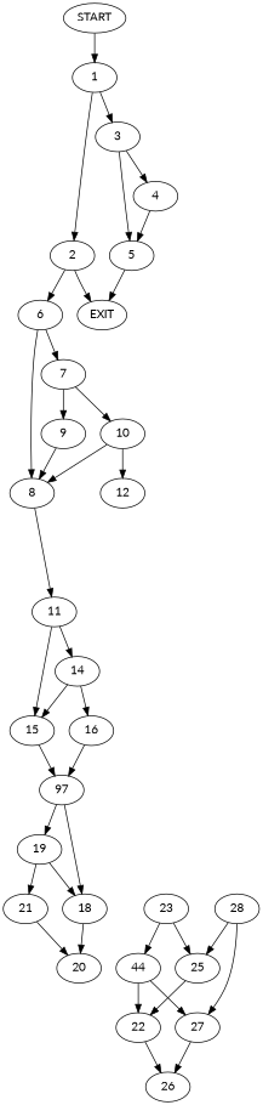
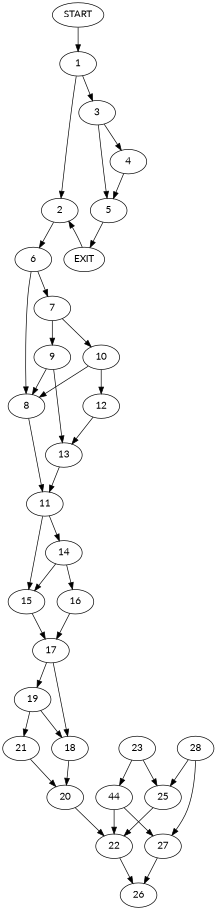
  digraph {
    fontname=Lato
    node [fontname=Lato]
    edge [fontname=Lato]
    n1 [label=START]
    1
    2
    3
    n5 [label=EXIT]
    6
    4
    5
    7
    8
    9
    10
    11
+   13
    12
    14
    15
    16
-   17 [label=97]
+   17
    18
    19
    20
    21
    22
    26
    n26 [label=44]
    23
    25
    27
    28
    n1 -> 1
    1 -> 2
    1 -> 3
-   2 -> n5
+   n5 -> 2
    2 -> 6
    3 -> 4
    3 -> 5
    6 -> 7
    6 -> 8
    4 -> 5
    5 -> n5
    7 -> 9
    7 -> 10
    8 -> 11
    9 -> 8
+   9 -> 13
    10 -> 8
    10 -> 12
    11 -> 14
    11 -> 15
+   13 -> 11
+   12 -> 13
    14 -> 15
    14 -> 16
    15 -> 17
    16 -> 17
    17 -> 18
    17 -> 19
    18 -> 20
    19 -> 18
    19 -> 21
+   20 -> 22
    21 -> 20
    22 -> 26
    n26 -> 22
    n26 -> 27
    23 -> n26
    23 -> 25
    25 -> 22
    27 -> 26
    28 -> 25
    28 -> 27
  }
